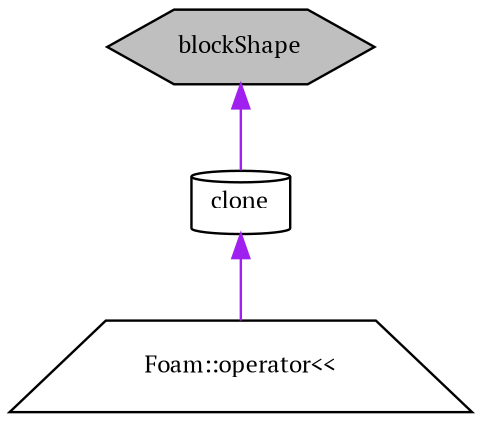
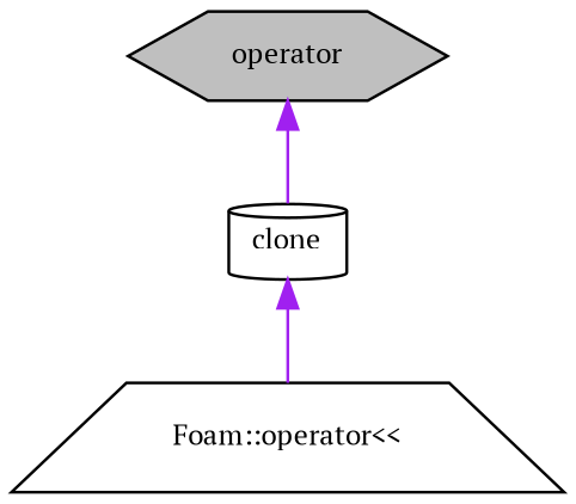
  digraph {
    fontname="PT Serif"
    rankdir=TB
    node [color=black fontname="PT Serif" fontsize=10]
    edge [color=purple dir=back fontname="PT Serif" fontsize=10 labelfontname=FreeSans labelfontsize=10 style=solid]
-   n1 [fillcolor=grey75 fontcolor=black height=0.2 label=blockShape shape=hexagon style=filled width=0.4]
+   n1 [fillcolor=grey75 fontcolor=black height=0.2 label=operator shape=hexagon style=filled width=0.4]
    n2 [height=0.2 label=clone shape=cylinder width=0.4]
    n3 [height=0.2 label="Foam::operator\<\<" shape=trapezium width=0.4]
    n1 -> n2
    n2 -> n3
  }
